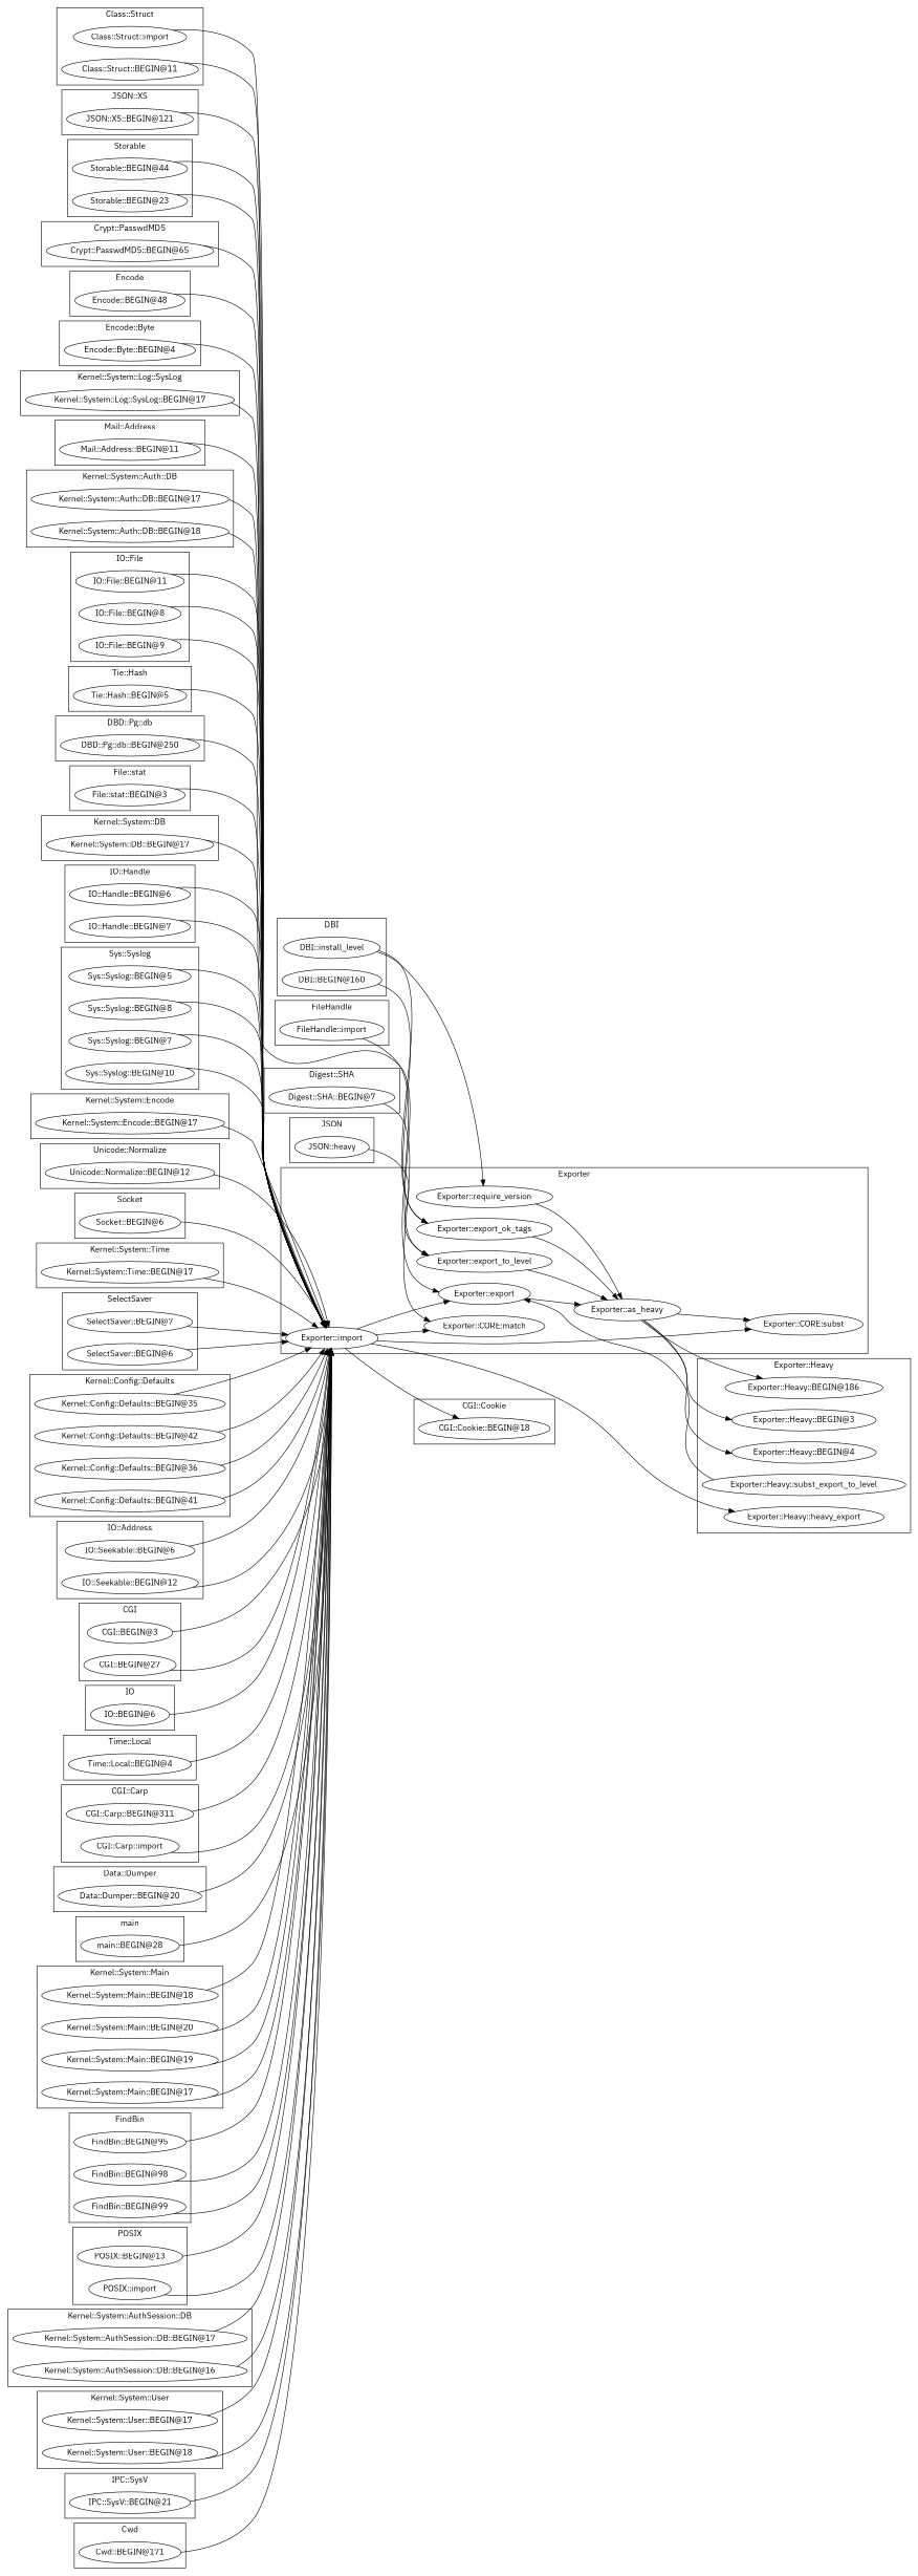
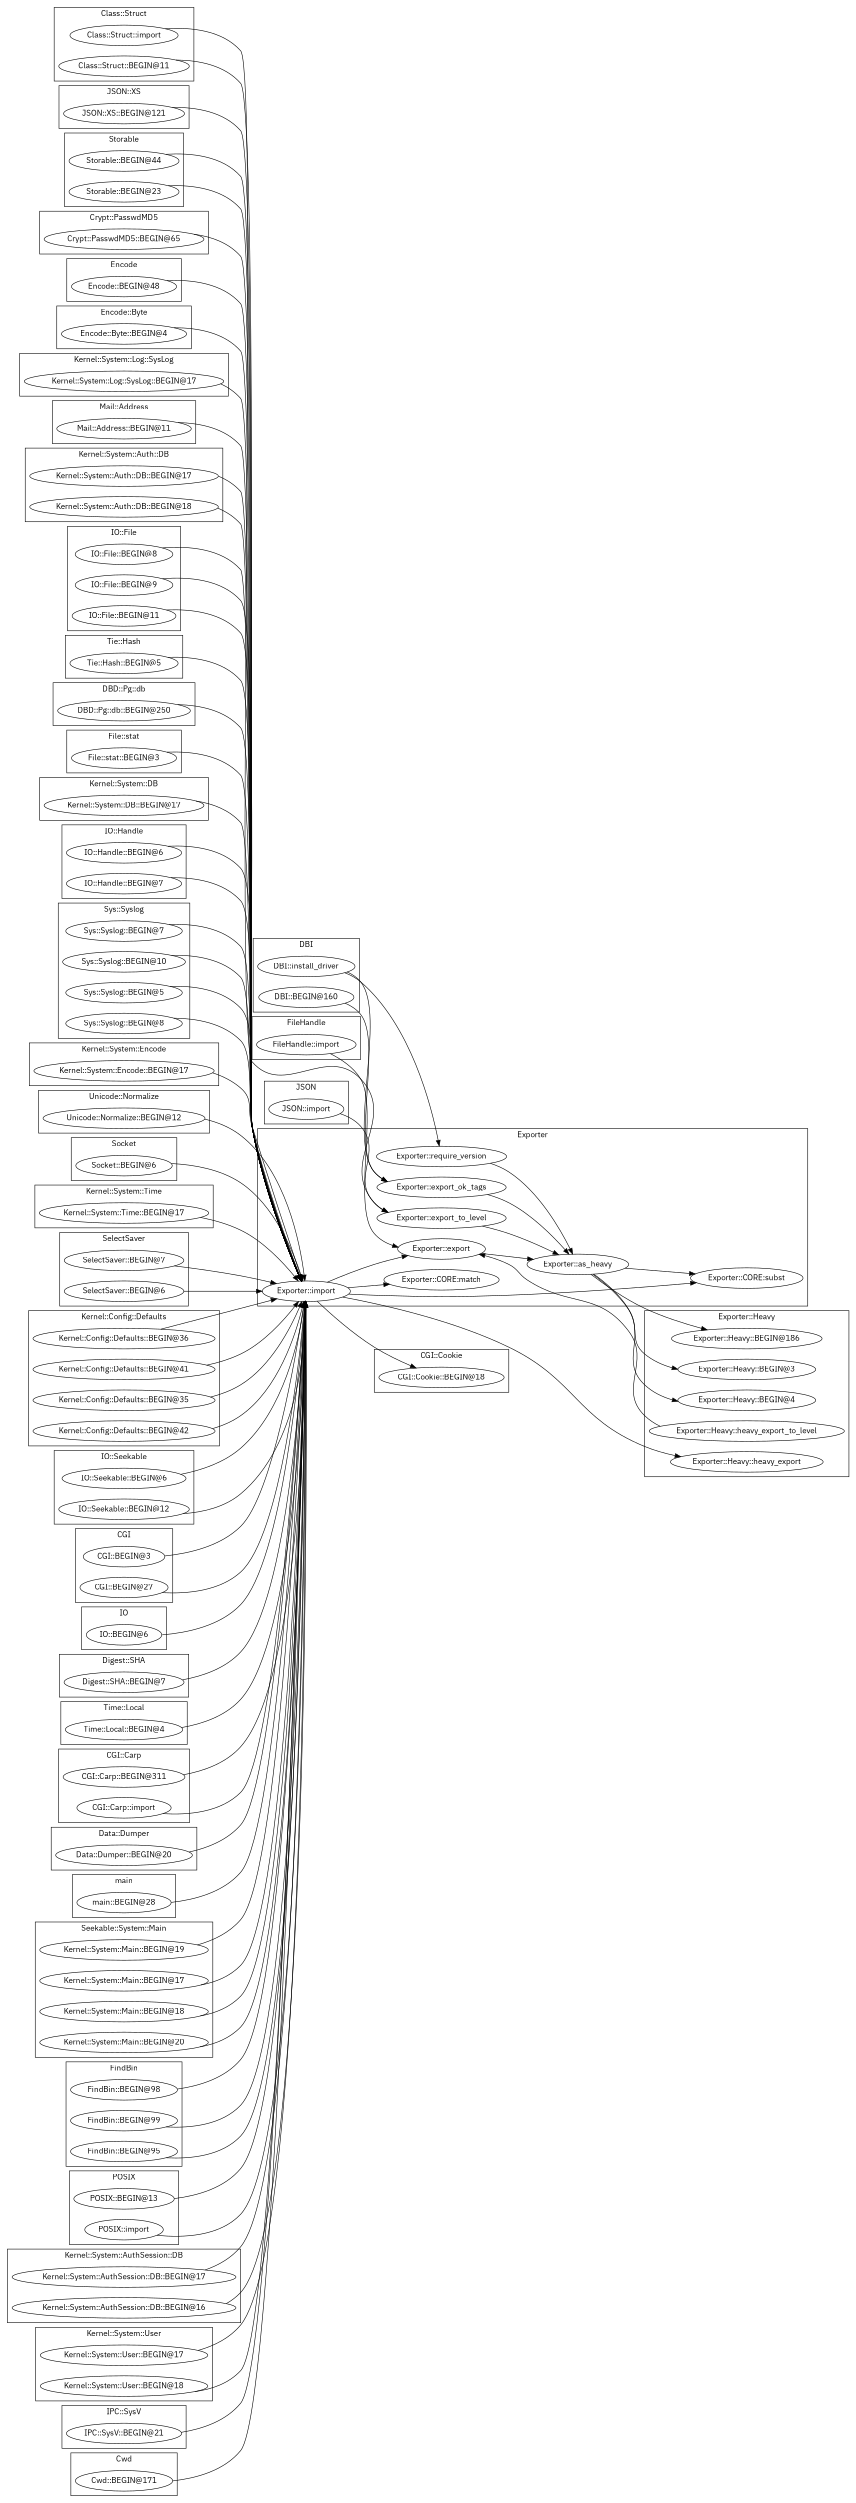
  digraph {
    fontname="IBM Plex Sans"
    rankdir=LR
    node [fontname="IBM Plex Sans"]
    edge [fontname="IBM Plex Sans"]
    "JSON::XS::BEGIN@121"
    "Storable::BEGIN@44"
    "Storable::BEGIN@23"
    "Crypt::PasswdMD5::BEGIN@65"
    "Encode::BEGIN@48"
    "Encode::Byte::BEGIN@4"
    "Kernel::System::Log::SysLog::BEGIN@17"
    "Mail::Address::BEGIN@11"
    "Kernel::System::Auth::DB::BEGIN@17"
    "Kernel::System::Auth::DB::BEGIN@18"
-   "DBI::install_driver" [label="DBI::install_level"]
+   "DBI::install_driver"
    "DBI::BEGIN@160"
    "IO::File::BEGIN@11"
    "IO::File::BEGIN@8"
    "IO::File::BEGIN@9"
    "Tie::Hash::BEGIN@5"
    "DBD::Pg::db::BEGIN@250"
    "File::stat::BEGIN@3"
    "Kernel::System::DB::BEGIN@17"
    "IO::Handle::BEGIN@6"
    "IO::Handle::BEGIN@7"
    "Sys::Syslog::BEGIN@5"
    "Sys::Syslog::BEGIN@8"
    "Sys::Syslog::BEGIN@7"
    "Sys::Syslog::BEGIN@10"
    "FileHandle::import"
    "Kernel::System::Encode::BEGIN@17"
    "Unicode::Normalize::BEGIN@12"
    "Socket::BEGIN@6"
    "Exporter::Heavy::BEGIN@4"
    "Exporter::Heavy::BEGIN@186"
    "Exporter::Heavy::heavy_export"
-   "Exporter::Heavy::heavy_export_to_level" [label="Exporter::Heavy::subst_export_to_level"]
+   "Exporter::Heavy::heavy_export_to_level"
    "Exporter::Heavy::BEGIN@3"
    "Exporter::import"
    "Exporter::as_heavy"
    "Exporter::export_to_level"
    "Exporter::CORE:subst"
    "Exporter::export"
    "Exporter::export_ok_tags"
    "Exporter::require_version"
    "Exporter::CORE:match"
    "Kernel::System::Time::BEGIN@17"
    "SelectSaver::BEGIN@7"
    "SelectSaver::BEGIN@6"
    "Kernel::Config::Defaults::BEGIN@35"
    "Kernel::Config::Defaults::BEGIN@42"
    "Kernel::Config::Defaults::BEGIN@36"
    "Kernel::Config::Defaults::BEGIN@41"
    "Class::Struct::BEGIN@11"
    "Class::Struct::import"
    "IO::Seekable::BEGIN@6"
    "IO::Seekable::BEGIN@12"
    "CGI::BEGIN@3"
    "CGI::BEGIN@27"
    "IO::BEGIN@6"
    "Digest::SHA::BEGIN@7"
    "Time::Local::BEGIN@4"
    "CGI::Carp::BEGIN@311"
    "CGI::Carp::import"
    "Data::Dumper::BEGIN@20"
    "main::BEGIN@28"
    "CGI::Cookie::BEGIN@18"
    "Kernel::System::Main::BEGIN@18"
    "Kernel::System::Main::BEGIN@20"
    "Kernel::System::Main::BEGIN@19"
    "Kernel::System::Main::BEGIN@17"
    "FindBin::BEGIN@95"
    "FindBin::BEGIN@98"
    "FindBin::BEGIN@99"
    "POSIX::BEGIN@13"
    "POSIX::import"
    "Kernel::System::AuthSession::DB::BEGIN@17"
    "Kernel::System::AuthSession::DB::BEGIN@16"
    "Kernel::System::User::BEGIN@17"
    "Kernel::System::User::BEGIN@18"
    "IPC::SysV::BEGIN@21"
-   "JSON::import" [label="JSON::heavy"]
+   "JSON::import"
    "Cwd::BEGIN@171"
    subgraph cluster_1 {
      label="JSON::XS"
      "JSON::XS::BEGIN@121"
    }
    subgraph cluster_2 {
      label=Storable
      "Storable::BEGIN@44"
      "Storable::BEGIN@23"
    }
    subgraph cluster_3 {
      label="Crypt::PasswdMD5"
      "Crypt::PasswdMD5::BEGIN@65"
    }
    subgraph cluster_4 {
      label=Encode
      "Encode::BEGIN@48"
    }
    subgraph cluster_5 {
      label="Encode::Byte"
      "Encode::Byte::BEGIN@4"
    }
    subgraph cluster_6 {
      label="Kernel::System::Log::SysLog"
      "Kernel::System::Log::SysLog::BEGIN@17"
    }
    subgraph cluster_7 {
      label="Mail::Address"
      "Mail::Address::BEGIN@11"
    }
    subgraph cluster_8 {
      label="Kernel::System::Auth::DB"
      "Kernel::System::Auth::DB::BEGIN@17"
      "Kernel::System::Auth::DB::BEGIN@18"
    }
    subgraph cluster_9 {
      label=DBI
      "DBI::install_driver"
      "DBI::BEGIN@160"
    }
    subgraph cluster_10 {
      label="IO::File"
      "IO::File::BEGIN@11"
      "IO::File::BEGIN@8"
      "IO::File::BEGIN@9"
    }
    subgraph cluster_11 {
      label="Tie::Hash"
      "Tie::Hash::BEGIN@5"
    }
    subgraph cluster_12 {
      label="DBD::Pg::db"
      "DBD::Pg::db::BEGIN@250"
    }
    subgraph cluster_13 {
      label="File::stat"
      "File::stat::BEGIN@3"
    }
    subgraph cluster_14 {
      label="Kernel::System::DB"
      "Kernel::System::DB::BEGIN@17"
    }
    subgraph cluster_15 {
      label="IO::Handle"
      "IO::Handle::BEGIN@6"
      "IO::Handle::BEGIN@7"
    }
    subgraph cluster_16 {
      label="Sys::Syslog"
      "Sys::Syslog::BEGIN@5"
      "Sys::Syslog::BEGIN@8"
      "Sys::Syslog::BEGIN@7"
      "Sys::Syslog::BEGIN@10"
    }
    subgraph cluster_17 {
      label=FileHandle
      "FileHandle::import"
    }
    subgraph cluster_18 {
      label="Kernel::System::Encode"
      "Kernel::System::Encode::BEGIN@17"
    }
    subgraph cluster_19 {
      label="Unicode::Normalize"
      "Unicode::Normalize::BEGIN@12"
    }
    subgraph cluster_20 {
      label=Socket
      "Socket::BEGIN@6"
    }
    subgraph cluster_21 {
      label="Exporter::Heavy"
      "Exporter::Heavy::BEGIN@4"
      "Exporter::Heavy::BEGIN@186"
      "Exporter::Heavy::heavy_export"
      "Exporter::Heavy::heavy_export_to_level"
      "Exporter::Heavy::BEGIN@3"
    }
    subgraph cluster_22 {
      label=Exporter
      "Exporter::import"
      "Exporter::as_heavy"
      "Exporter::export_to_level"
      "Exporter::CORE:subst"
      "Exporter::export"
      "Exporter::export_ok_tags"
      "Exporter::require_version"
      "Exporter::CORE:match"
    }
    subgraph cluster_23 {
      label="Kernel::System::Time"
      "Kernel::System::Time::BEGIN@17"
    }
    subgraph cluster_24 {
      label=SelectSaver
      "SelectSaver::BEGIN@7"
      "SelectSaver::BEGIN@6"
    }
    subgraph cluster_25 {
      label="Kernel::Config::Defaults"
      "Kernel::Config::Defaults::BEGIN@35"
      "Kernel::Config::Defaults::BEGIN@42"
      "Kernel::Config::Defaults::BEGIN@36"
      "Kernel::Config::Defaults::BEGIN@41"
    }
    subgraph cluster_26 {
      label="Class::Struct"
      "Class::Struct::BEGIN@11"
      "Class::Struct::import"
    }
    subgraph cluster_27 {
-     label="IO::Address"
+     label="IO::Seekable"
      "IO::Seekable::BEGIN@6"
      "IO::Seekable::BEGIN@12"
    }
    subgraph cluster_28 {
      label=CGI
      "CGI::BEGIN@3"
      "CGI::BEGIN@27"
    }
    subgraph cluster_29 {
      label=IO
      "IO::BEGIN@6"
    }
    subgraph cluster_30 {
      label="Digest::SHA"
      "Digest::SHA::BEGIN@7"
    }
    subgraph cluster_31 {
      label="Time::Local"
      "Time::Local::BEGIN@4"
    }
    subgraph cluster_32 {
      label="CGI::Carp"
      "CGI::Carp::BEGIN@311"
      "CGI::Carp::import"
    }
    subgraph cluster_33 {
      label="Data::Dumper"
      "Data::Dumper::BEGIN@20"
    }
    subgraph cluster_34 {
      label=main
      "main::BEGIN@28"
    }
    subgraph cluster_35 {
      label="CGI::Cookie"
      "CGI::Cookie::BEGIN@18"
    }
    subgraph cluster_36 {
-     label="Kernel::System::Main"
+     label="Seekable::System::Main"
      "Kernel::System::Main::BEGIN@18"
      "Kernel::System::Main::BEGIN@20"
      "Kernel::System::Main::BEGIN@19"
      "Kernel::System::Main::BEGIN@17"
    }
    subgraph cluster_37 {
      label=FindBin
      "FindBin::BEGIN@95"
      "FindBin::BEGIN@98"
      "FindBin::BEGIN@99"
    }
    subgraph cluster_38 {
      label=POSIX
      "POSIX::BEGIN@13"
      "POSIX::import"
    }
    subgraph cluster_39 {
      label="Kernel::System::AuthSession::DB"
      "Kernel::System::AuthSession::DB::BEGIN@17"
      "Kernel::System::AuthSession::DB::BEGIN@16"
    }
    subgraph cluster_40 {
      label="Kernel::System::User"
      "Kernel::System::User::BEGIN@17"
      "Kernel::System::User::BEGIN@18"
    }
    subgraph cluster_41 {
      label="IPC::SysV"
      "IPC::SysV::BEGIN@21"
    }
    subgraph cluster_42 {
      label=JSON
      "JSON::import"
    }
    subgraph cluster_43 {
      label=Cwd
      "Cwd::BEGIN@171"
    }
    "JSON::XS::BEGIN@121" -> "Exporter::import"
    "Storable::BEGIN@44" -> "Exporter::import"
    "Storable::BEGIN@23" -> "Exporter::import"
    "Crypt::PasswdMD5::BEGIN@65" -> "Exporter::import"
    "Encode::BEGIN@48" -> "Exporter::import"
    "Encode::Byte::BEGIN@4" -> "Exporter::import"
    "Kernel::System::Log::SysLog::BEGIN@17" -> "Exporter::import"
    "Mail::Address::BEGIN@11" -> "Exporter::import"
    "Kernel::System::Auth::DB::BEGIN@17" -> "Exporter::import"
    "Kernel::System::Auth::DB::BEGIN@18" -> "Exporter::import"
    "DBI::install_driver" -> "Exporter::export_ok_tags"
    "DBI::install_driver" -> "Exporter::require_version"
    "DBI::BEGIN@160" -> "Exporter::export_ok_tags"
    "IO::File::BEGIN@11" -> "Exporter::import"
    "IO::File::BEGIN@8" -> "Exporter::import"
    "IO::File::BEGIN@9" -> "Exporter::import"
    "Tie::Hash::BEGIN@5" -> "Exporter::import"
    "DBD::Pg::db::BEGIN@250" -> "Exporter::import"
    "File::stat::BEGIN@3" -> "Exporter::import"
    "Kernel::System::DB::BEGIN@17" -> "Exporter::import"
    "IO::Handle::BEGIN@6" -> "Exporter::import"
    "IO::Handle::BEGIN@7" -> "Exporter::import"
    "Sys::Syslog::BEGIN@5" -> "Exporter::import"
    "Sys::Syslog::BEGIN@8" -> "Exporter::import"
    "Sys::Syslog::BEGIN@7" -> "Exporter::import"
    "Sys::Syslog::BEGIN@10" -> "Exporter::import"
    "FileHandle::import" -> "Exporter::export"
    "Kernel::System::Encode::BEGIN@17" -> "Exporter::import"
    "Unicode::Normalize::BEGIN@12" -> "Exporter::import"
    "Socket::BEGIN@6" -> "Exporter::import"
    "Exporter::Heavy::heavy_export_to_level" -> "Exporter::export"
    "Exporter::import" -> "Exporter::Heavy::heavy_export"
    "Exporter::import" -> "Exporter::CORE:subst"
    "Exporter::import" -> "Exporter::export"
    "Exporter::import" -> "Exporter::CORE:match"
    "Exporter::import" -> "CGI::Cookie::BEGIN@18"
    "Exporter::as_heavy" -> "Exporter::Heavy::BEGIN@4"
    "Exporter::as_heavy" -> "Exporter::Heavy::BEGIN@186"
    "Exporter::as_heavy" -> "Exporter::Heavy::BEGIN@3"
    "Exporter::as_heavy" -> "Exporter::CORE:subst"
    "Exporter::export_to_level" -> "Exporter::as_heavy"
    "Exporter::export" -> "Exporter::as_heavy"
    "Exporter::export_ok_tags" -> "Exporter::as_heavy"
    "Exporter::require_version" -> "Exporter::as_heavy"
    "Kernel::System::Time::BEGIN@17" -> "Exporter::import"
    "SelectSaver::BEGIN@7" -> "Exporter::import"
    "SelectSaver::BEGIN@6" -> "Exporter::import"
    "Kernel::Config::Defaults::BEGIN@35" -> "Exporter::import"
    "Kernel::Config::Defaults::BEGIN@42" -> "Exporter::import"
    "Kernel::Config::Defaults::BEGIN@36" -> "Exporter::import"
    "Kernel::Config::Defaults::BEGIN@41" -> "Exporter::import"
    "Class::Struct::BEGIN@11" -> "Exporter::import"
    "Class::Struct::import" -> "Exporter::export_to_level"
    "IO::Seekable::BEGIN@6" -> "Exporter::import"
    "IO::Seekable::BEGIN@12" -> "Exporter::import"
    "CGI::BEGIN@3" -> "Exporter::import"
    "CGI::BEGIN@27" -> "Exporter::import"
    "IO::BEGIN@6" -> "Exporter::import"
-   "Digest::SHA::BEGIN@7" -> "Exporter::CORE:match"
+   "Digest::SHA::BEGIN@7" -> "Exporter::import"
    "Time::Local::BEGIN@4" -> "Exporter::import"
    "CGI::Carp::BEGIN@311" -> "Exporter::import"
    "CGI::Carp::import" -> "Exporter::import"
    "Data::Dumper::BEGIN@20" -> "Exporter::import"
    "main::BEGIN@28" -> "Exporter::import"
    "Kernel::System::Main::BEGIN@18" -> "Exporter::import"
    "Kernel::System::Main::BEGIN@20" -> "Exporter::import"
    "Kernel::System::Main::BEGIN@19" -> "Exporter::import"
    "Kernel::System::Main::BEGIN@17" -> "Exporter::import"
    "FindBin::BEGIN@95" -> "Exporter::import"
    "FindBin::BEGIN@98" -> "Exporter::import"
    "FindBin::BEGIN@99" -> "Exporter::import"
    "POSIX::BEGIN@13" -> "Exporter::import"
    "POSIX::import" -> "Exporter::import"
    "Kernel::System::AuthSession::DB::BEGIN@17" -> "Exporter::import"
    "Kernel::System::AuthSession::DB::BEGIN@16" -> "Exporter::import"
    "Kernel::System::User::BEGIN@17" -> "Exporter::import"
    "Kernel::System::User::BEGIN@18" -> "Exporter::import"
    "IPC::SysV::BEGIN@21" -> "Exporter::import"
    "JSON::import" -> "Exporter::export_to_level"
    "Cwd::BEGIN@171" -> "Exporter::import"
  }
